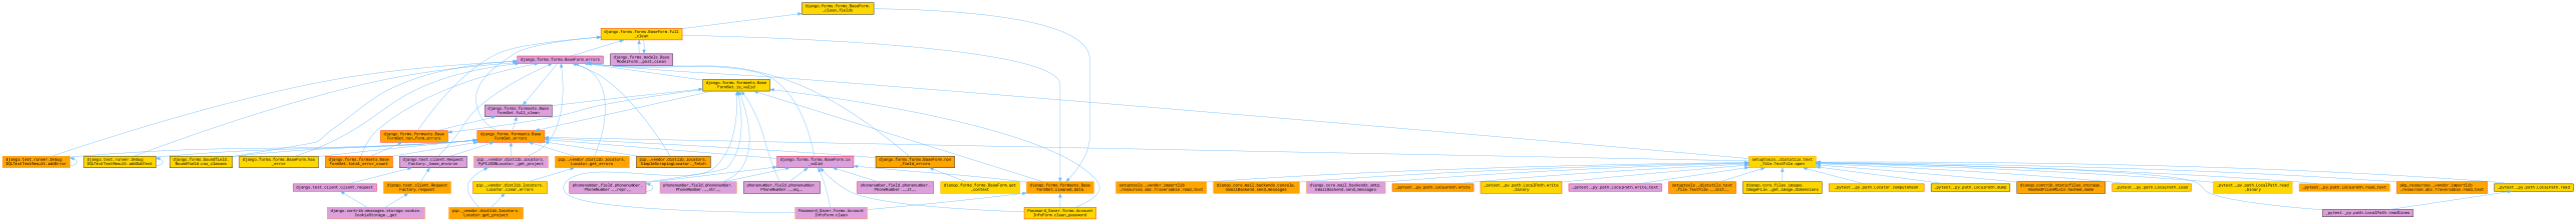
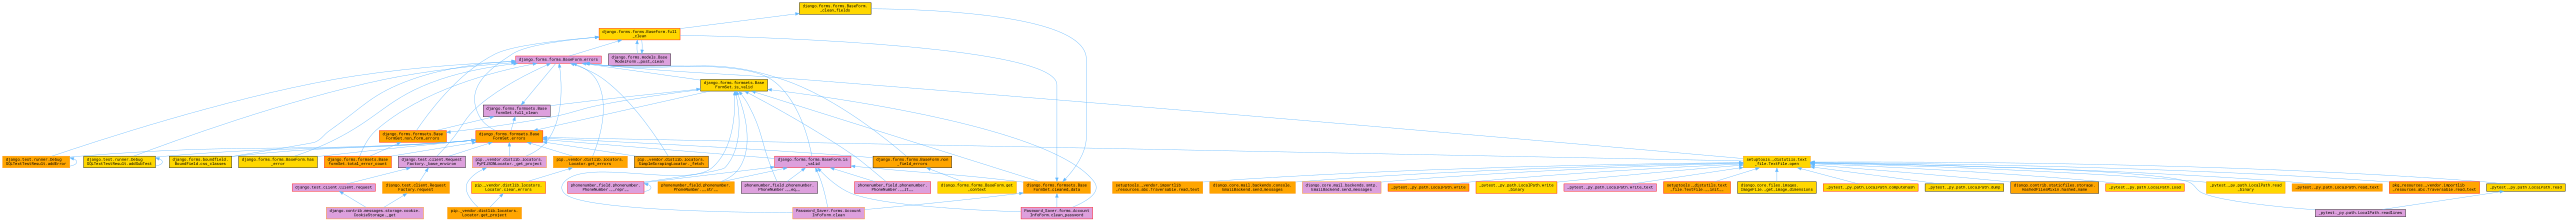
  digraph {
    fontname="Roboto Mono"
    rankdir=TB
    node [color=red fillcolor=orange fontname="Roboto Mono" fontsize=10 shape=box style=filled]
    edge [color=steelblue1 dir=back fontname="Roboto Mono" fontsize=10 labelfontname=Helvetica labelfontsize=10 style=solid]
    n1 [color=black fillcolor=gold fontcolor=black height=0.2 label="django.forms.forms.BaseForm.\l_clean_fields" width=0.4]
    n2 [fillcolor=gold height=0.2 label="django.forms.forms.BaseForm.full\l_clean" width=0.4]
    n3 [color=black fillcolor=plum height=0.2 label="django.forms.models.Base\lModelForm._post_clean" width=0.4]
    n4 [fillcolor=plum height=0.2 label="django.forms.forms.BaseForm.errors" width=0.4]
    n5 [height=0.2 label="django.forms.formsets.Base\lFormSet.errors" width=0.4]
    n6 [height=0.2 label="django.forms.formsets.Base\lFormSet.non_form_errors" width=0.4]
    n7 [color=black fillcolor=plum height=0.2 label="django.test.client.Request\lFactory._base_environ" width=0.4]
    n8 [color=black height=0.2 label="pip._vendor.distlib.locators.\lSimpleScrapingLocator._fetch" width=0.4]
    n9 [color=darkorange fillcolor=plum height=0.2 label="pip._vendor.distlib.locators.\lPyPIJSONLocator._get_project" width=0.4]
    n10 [color=darkorange height=0.2 label="django.test.runner.Debug\lSQLTextTestResult.addError" width=0.4]
    n11 [color=black fillcolor=gold height=0.2 label="django.test.runner.Debug\lSQLTextTestResult.addSubTest" width=0.4]
    n12 [color=black fillcolor=gold height=0.2 label="django.forms.boundfield.\lBoundField.css_classes" width=0.4]
    n13 [color=darkorange height=0.2 label="pip._vendor.distlib.locators.\lLocator.get_errors" width=0.4]
    n14 [color=black fillcolor=gold height=0.2 label="django.forms.forms.BaseForm.has\l_error" width=0.4]
    n15 [fillcolor=plum height=0.2 label="django.forms.forms.BaseForm.is\l_valid" width=0.4]
    n16 [color=black fillcolor=gold height=0.2 label="django.forms.formsets.Base\lFormSet.is_valid" width=0.4]
    n17 [color=black height=0.2 label="django.forms.forms.BaseForm.non\l_field_errors" width=0.4]
    n18 [color=darkorange fillcolor=gold height=0.2 label="setuptools._distutils.text\l_file.TextFile.open" width=0.4]
    n19 [height=0.2 label="django.forms.formsets.Base\lFormSet.total_error_count" width=0.4]
    n20 [fillcolor=plum height=0.2 label="django.test.client.Client.request" width=0.4]
    n21 [color=darkorange height=0.2 label="django.test.client.Request\lFactory.request" width=0.4]
    n22 [color=darkorange height=0.2 label="pip._vendor.distlib.locators.\lLocator.get_project" width=0.4]
    n23 [fillcolor=gold height=0.2 label="pip._vendor.distlib.locators.\lLocator.clear_errors" width=0.4]
    n24 [color=black fillcolor=plum height=0.2 label="phonenumber_field.phonenumber.\lPhoneNumber.__eq__" width=0.4]
    n25 [fillcolor=plum height=0.2 label="phonenumber_field.phonenumber.\lPhoneNumber.__lt__" width=0.4]
    n26 [fillcolor=plum height=0.2 label="phonenumber_field.phonenumber.\lPhoneNumber.__repr__" width=0.4]
-   n27 [color=darkorange fillcolor=plum height=0.2 label="phonenumber_field.phonenumber.\lPhoneNumber.__str__" width=0.4]
+   n27 [color=darkorange height=0.2 label="phonenumber_field.phonenumber.\lPhoneNumber.__str__" width=0.4]
    n28 [color=darkorange fillcolor=plum height=0.2 label="Password_Saver.forms.Account\lInfoForm.clean" width=0.4]
-   n29 [fillcolor=gold height=0.2 label="Password_Saver.forms.Account\lInfoForm.clean_password" width=0.4]
+   n29 [fillcolor=plum height=0.2 label="Password_Saver.forms.Account\lInfoForm.clean_password" width=0.4]
    n30 [color=darkorange height=0.2 label="django.forms.formsets.Base\lFormSet.cleaned_data" width=0.4]
    n31 [color=black fillcolor=plum height=0.2 label="django.forms.formsets.Base\lFormSet.full_clean" width=0.4]
    n32 [color=darkorange fillcolor=gold height=0.2 label="django.forms.forms.BaseForm.get\l_context" width=0.4]
    n33 [height=0.2 label="setuptools._distutils.text\l_file.TextFile.__init__" width=0.4]
    n34 [color=black fillcolor=gold height=0.2 label="django.core.files.images.\lImageFile._get_image_dimensions" width=0.4]
-   n35 [fillcolor=gold height=0.2 label="_pytest._py.path.Locator.computehash" width=0.4]
+   n35 [fillcolor=gold height=0.2 label="_pytest._py.path.LocalPath.computehash" width=0.4]
    n36 [color=black fillcolor=gold height=0.2 label="_pytest._py.path.LocalPath.dump" width=0.4]
    n37 [color=black height=0.2 label="django.contrib.staticfiles.storage.\lHashedFilesMixin.hashed_name" width=0.4]
    n38 [fillcolor=gold height=0.2 label="_pytest._py.path.LocalPath.load" width=0.4]
    n39 [color=black fillcolor=gold height=0.2 label="_pytest._py.path.LocalPath.read" width=0.4]
    n40 [color=black fillcolor=plum height=0.2 label="_pytest._py.path.LocalPath.readlines" width=0.4]
    n41 [color=darkorange fillcolor=gold height=0.2 label="_pytest._py.path.LocalPath.read\l_binary" width=0.4]
    n42 [color=darkorange height=0.2 label="_pytest._py.path.LocalPath.read_text" width=0.4]
    n43 [height=0.2 label="pkg_resources._vendor.importlib\l_resources.abc.Traversable.read_text" width=0.4]
    n44 [color=darkorange height=0.2 label="setuptools._vendor.importlib\l_resources.abc.Traversable.read_text" width=0.4]
    n45 [color=darkorange height=0.2 label="django.core.mail.backends.console.\lEmailBackend.send_messages" width=0.4]
    n46 [color=darkorange fillcolor=plum height=0.2 label="django.core.mail.backends.smtp.\lEmailBackend.send_messages" width=0.4]
    n47 [height=0.2 label="_pytest._py.path.LocalPath.write" width=0.4]
    n48 [fillcolor=gold height=0.2 label="_pytest._py.path.LocalPath.write\l_binary" width=0.4]
    n49 [fillcolor=plum height=0.2 label="_pytest._py.path.LocalPath.write_text" width=0.4]
    n50 [color=darkorange fillcolor=plum height=0.2 label="django.contrib.messages.storage.cookie.\lCookieStorage._get" width=0.4]
    n1 -> n2
    n2 -> n3
    n2 -> n4
    n2 -> n5
    n2 -> n6
    n3 -> n2
    n4 -> n7
    n4 -> n8
    n4 -> n9
    n4 -> n10
    n4 -> n11
    n4 -> n12
    n4 -> n13
    n4 -> n14
    n4 -> n15
    n4 -> n16
    n4 -> n17
    n4 -> n18
    n4 -> n19
    n5 -> n7
    n5 -> n8
    n5 -> n9
    n5 -> n10
    n5 -> n11
    n5 -> n12
    n5 -> n13
    n5 -> n14
    n5 -> n15
    n5 -> n16
    n5 -> n17
    n5 -> n18
    n5 -> n19
    n6 -> n16
    n6 -> n19
    n7 -> n20
    n7 -> n21
    n9 -> n22
    n10 -> n10
    n11 -> n11
    n13 -> n23
    n15 -> n24
    n15 -> n25
    n15 -> n26
    n15 -> n27
    n15 -> n28
    n15 -> n29
    n15 -> n30
    n16 -> n24
+   n16 -> n25
    n16 -> n26
    n16 -> n27
    n16 -> n28
    n16 -> n29
    n16 -> n30
    n16 -> n31
    n17 -> n32
    n18 -> n33
    n18 -> n34
    n18 -> n35
    n18 -> n36
    n18 -> n37
    n18 -> n38
    n18 -> n39
    n18 -> n40
    n18 -> n41
    n18 -> n42
    n18 -> n43
    n18 -> n44
    n18 -> n45
    n18 -> n46
    n18 -> n47
    n18 -> n48
    n18 -> n49
    n20 -> n50
    n21 -> n50
    n23 -> n22
    n26 -> n26
    n30 -> n1
    n30 -> n2
    n30 -> n28
    n30 -> n29
    n31 -> n4
    n31 -> n5
    n31 -> n6
    n39 -> n40
  }
